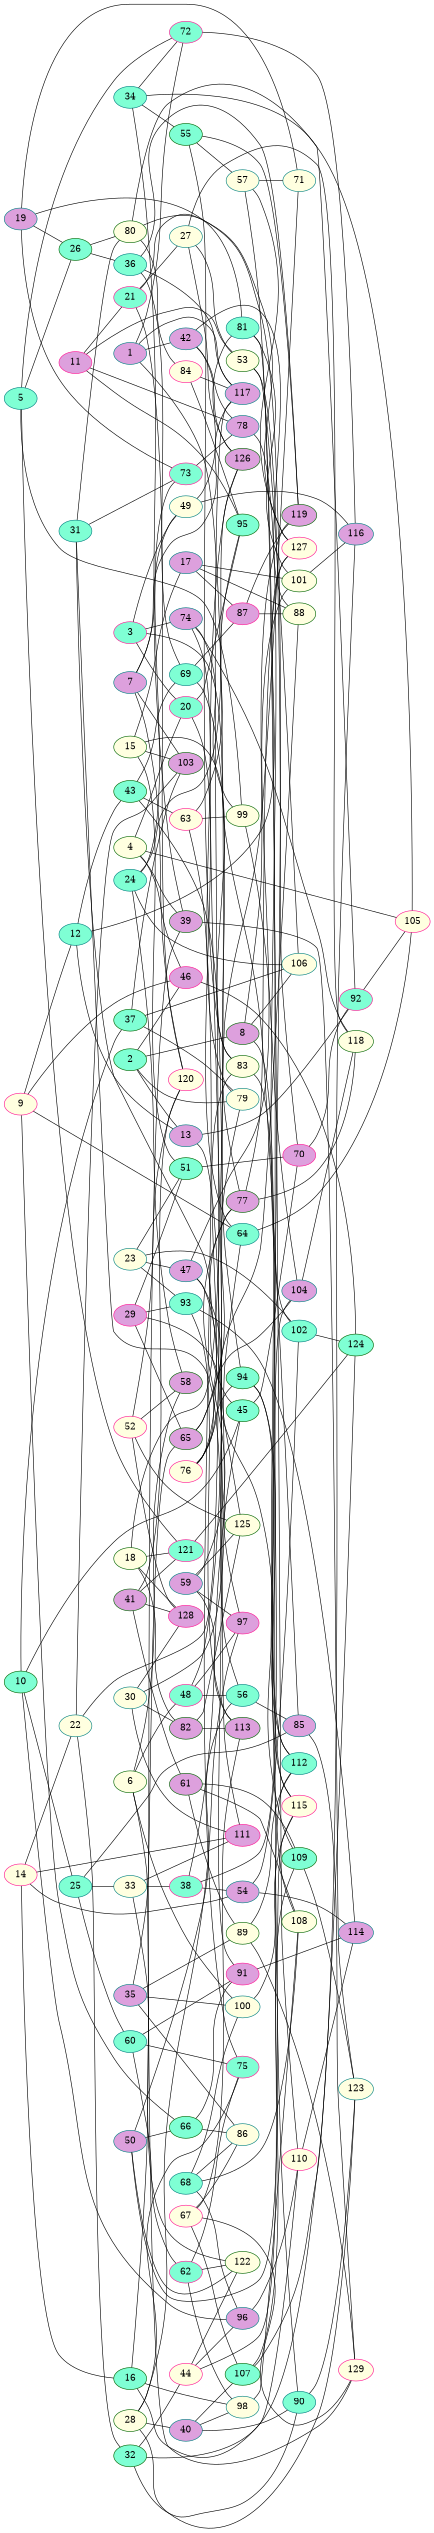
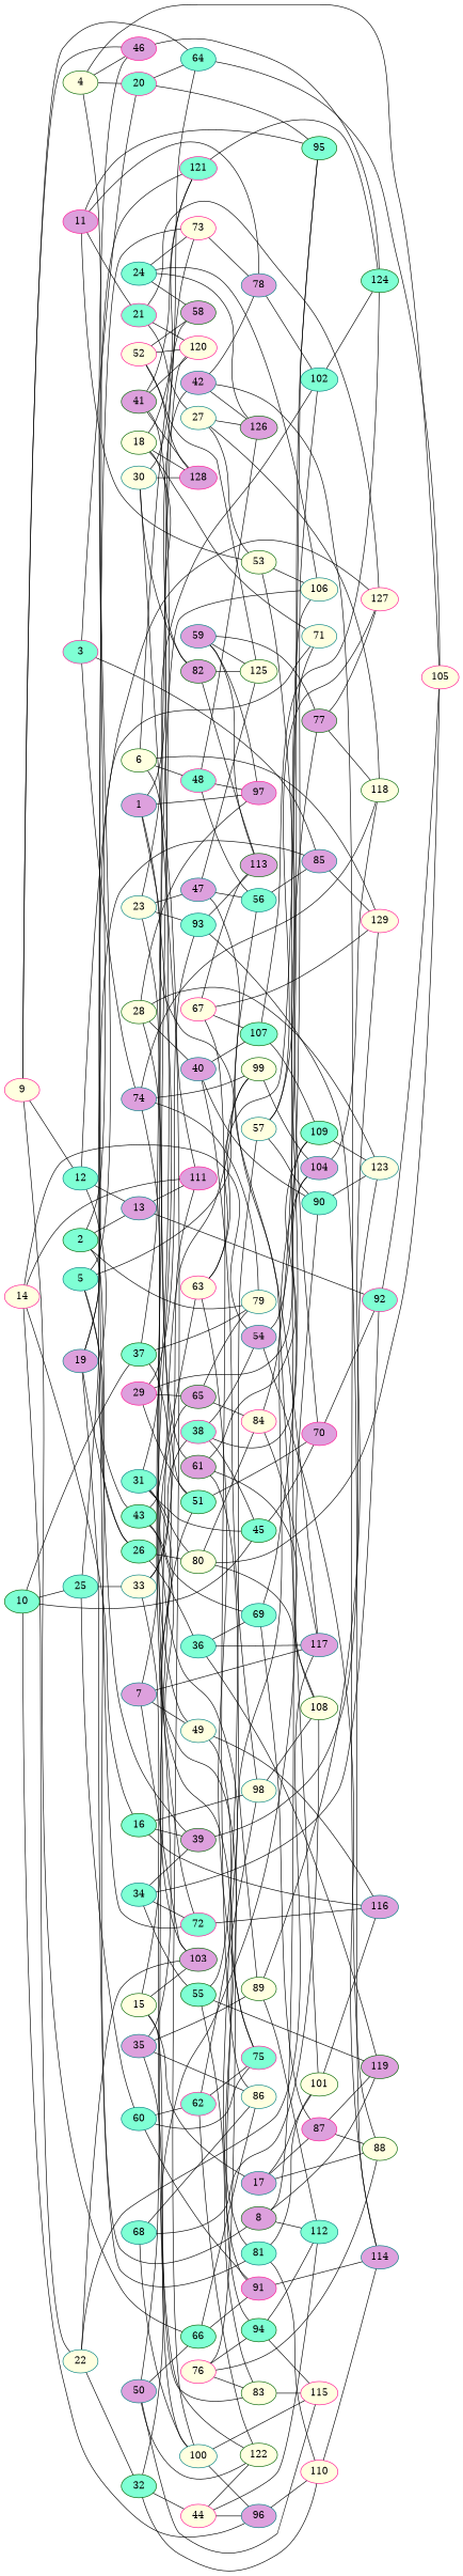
  graph {
    rankdir=LR
    node [color=teal fillcolor=aquamarine style=filled]
    1 [fillcolor=plum]
    42 [fillcolor=plum]
    72 [color=deeppink]
    97 [color=deeppink fillcolor=plum]
    117 [fillcolor=plum]
    78 [fillcolor=plum]
    88 [color=darkgreen fillcolor=lightyellow]
    126 [color=darkgreen fillcolor=plum]
    116 [fillcolor=plum]
    2 [color=darkgreen]
    8 [color=darkgreen fillcolor=plum]
    13 [fillcolor=plum]
    46 [color=deeppink fillcolor=plum]
    79 [fillcolor=lightyellow]
    106 [fillcolor=lightyellow]
    112
    119 [color=darkgreen fillcolor=plum]
    92 [color=deeppink]
    111 [color=deeppink fillcolor=plum]
    124 [color=darkgreen]
    3 [color=deeppink]
    20 [color=deeppink]
    49 [fillcolor=lightyellow]
    74 [fillcolor=plum]
    85 [fillcolor=plum]
    64
    95 [color=darkgreen]
    81
    99 [color=darkgreen fillcolor=lightyellow]
    118 [color=darkgreen fillcolor=lightyellow]
    129 [color=deeppink fillcolor=lightyellow]
    4 [color=darkgreen fillcolor=lightyellow]
    39 [color=darkgreen fillcolor=plum]
    105 [color=deeppink fillcolor=lightyellow]
    123 [fillcolor=lightyellow]
    5
    26 [color=darkgreen]
    121 [color=deeppink]
    36
    80 [color=darkgreen fillcolor=lightyellow]
    104 [fillcolor=plum]
    6 [color=darkgreen fillcolor=lightyellow]
    48 [color=deeppink]
    58 [color=darkgreen fillcolor=plum]
    100 [fillcolor=lightyellow]
    56
    115 [color=deeppink fillcolor=lightyellow]
    7 [fillcolor=plum]
    103 [color=darkgreen fillcolor=plum]
    120 [color=deeppink fillcolor=lightyellow]
    71 [fillcolor=lightyellow]
    9 [color=deeppink fillcolor=lightyellow]
    12
    66 [color=darkgreen]
    43 [color=darkgreen]
    127 [color=deeppink fillcolor=lightyellow]
    91 [color=deeppink fillcolor=plum]
    86 [fillcolor=lightyellow]
    10 [color=darkgreen]
    25
    37 [color=darkgreen]
    45 [color=darkgreen]
    96 [fillcolor=plum]
    33 [fillcolor=lightyellow]
    60
    70 [color=deeppink fillcolor=plum]
    110 [color=deeppink fillcolor=lightyellow]
    11 [color=deeppink fillcolor=plum]
    21 [color=deeppink]
    53 [color=darkgreen fillcolor=lightyellow]
    27 [fillcolor=lightyellow]
    102
    69
    63 [color=deeppink fillcolor=lightyellow]
    94 [color=darkgreen]
    14 [color=deeppink fillcolor=lightyellow]
    16 [color=darkgreen]
    22 [fillcolor=lightyellow]
    54 [fillcolor=plum]
    98 [fillcolor=lightyellow]
    32 [color=darkgreen]
    114 [fillcolor=plum]
    15 [color=darkgreen fillcolor=lightyellow]
    17 [fillcolor=plum]
    51 [color=darkgreen]
    83 [color=darkgreen fillcolor=lightyellow]
    87 [color=deeppink fillcolor=plum]
    101 [color=darkgreen fillcolor=lightyellow]
    108 [color=darkgreen fillcolor=lightyellow]
    18 [color=darkgreen fillcolor=lightyellow]
    82 [color=darkgreen fillcolor=plum]
    128 [color=deeppink fillcolor=plum]
    125 [color=darkgreen fillcolor=lightyellow]
    113 [color=darkgreen fillcolor=plum]
    19 [fillcolor=plum]
-   73 [color=deeppink]
+   73 [color=deeppink fillcolor=lightyellow]
    44 [color=deeppink fillcolor=lightyellow]
    90
    23 [fillcolor=lightyellow]
    47 [fillcolor=plum]
    93
    24
    38 [color=deeppink]
    122 [color=darkgreen fillcolor=lightyellow]
    75 [color=deeppink]
    62 [color=deeppink]
    28 [color=darkgreen fillcolor=lightyellow]
    40 [fillcolor=plum]
    107 [color=darkgreen]
    29 [color=deeppink fillcolor=plum]
    65 [color=darkgreen fillcolor=plum]
    109 [color=darkgreen]
    84 [color=deeppink fillcolor=lightyellow]
    30 [fillcolor=lightyellow]
    31
    34
    55 [color=darkgreen]
    57 [fillcolor=lightyellow]
    35 [fillcolor=plum]
    89 [color=darkgreen fillcolor=lightyellow]
    77 [color=darkgreen fillcolor=plum]
    41 [color=darkgreen fillcolor=plum]
    61 [color=darkgreen fillcolor=plum]
    50 [fillcolor=plum]
    52 [color=deeppink fillcolor=lightyellow]
    59 [fillcolor=plum]
    67 [color=deeppink fillcolor=lightyellow]
    68
    76 [color=deeppink fillcolor=lightyellow]
    1 -- 42
    1 -- 72
    1 -- 97
    1 -- 117
    42 -- 78
    42 -- 88
    42 -- 126
    72 -- 116
    78 -- 102
    2 -- 8
    2 -- 13
    2 -- 46
    2 -- 79
    8 -- 106
    8 -- 112
    8 -- 119
    13 -- 92
    13 -- 111
    46 -- 124
    92 -- 105
    3 -- 20
-   3 -- 49
+   74 -- 49
    3 -- 74
    3 -- 85
    20 -- 64
    20 -- 95
    49 -- 116
    49 -- 81
    74 -- 79
    74 -- 99
    74 -- 118
    85 -- 129
    64 -- 105
    81 -- 110
    81 -- 101
    99 -- 104
    4 -- 46
    4 -- 20
    4 -- 39
    4 -- 105
    39 -- 123
    5 -- 72
    5 -- 99
    5 -- 26
    5 -- 121
    26 -- 36
    26 -- 80
    121 -- 124
    36 -- 117
    36 -- 119
    36 -- 69
    80 -- 105
    80 -- 108
    80 -- 84
    104 -- 118
    6 -- 129
    6 -- 48
    6 -- 58
    6 -- 100
    48 -- 97
    48 -- 126
    48 -- 56
    100 -- 115
    56 -- 85
    7 -- 117
    7 -- 49
    7 -- 103
    7 -- 120
    9 -- 46
    9 -- 64
    9 -- 12
    9 -- 66
    12 -- 13
    12 -- 43
    12 -- 127
    66 -- 91
    66 -- 86
    43 -- 69
    43 -- 63
    43 -- 94
    91 -- 114
    10 -- 25
    10 -- 37
    10 -- 45
    10 -- 96
    25 -- 85
    25 -- 33
    25 -- 60
    37 -- 79
    37 -- 106
    37 -- 103
    45 -- 70
    96 -- 110
    33 -- 111
    33 -- 38
    33 -- 122
    60 -- 91
    60 -- 75
    60 -- 62
    70 -- 92
    110 -- 114
    11 -- 78
    11 -- 95
    11 -- 21
    11 -- 53
    21 -- 120
    21 -- 127
    21 -- 27
    53 -- 106
    53 -- 70
    27 -- 126
    27 -- 118
    27 -- 53
    102 -- 124
    69 -- 87
    69 -- 77
    63 -- 95
    63 -- 99
    63 -- 75
    94 -- 112
    94 -- 115
    14 -- 111
    14 -- 16
    14 -- 22
    14 -- 54
    16 -- 116
    16 -- 39
    16 -- 98
    22 -- 117
    22 -- 103
    22 -- 32
    54 -- 102
    54 -- 114
    98 -- 108
    32 -- 110
    32 -- 44
    32 -- 90
    15 -- 103
    15 -- 17
    15 -- 51
    15 -- 83
    17 -- 88
    17 -- 87
    17 -- 101
    51 -- 70
    83 -- 115
    87 -- 88
    87 -- 119
    101 -- 116
    18 -- 121
    18 -- 71
    18 -- 82
    18 -- 128
    82 -- 125
    82 -- 113
    19 -- 81
    19 -- 26
    19 -- 71
    19 -- 73
    73 -- 78
    44 -- 112
    44 -- 96
    44 -- 122
    90 -- 123
    23 -- 102
    23 -- 51
    23 -- 47
    23 -- 93
    47 -- 56
    47 -- 101
    47 -- 125
    93 -- 114
    93 -- 113
    24 -- 126
    24 -- 106
    24 -- 58
    24 -- 73
    38 -- 104
    38 -- 45
    38 -- 54
    62 -- 98
    62 -- 122
    62 -- 75
    28 -- 97
    28 -- 123
    28 -- 75
    28 -- 40
    40 -- 98
    40 -- 90
    40 -- 107
    107 -- 124
    107 -- 109
    29 -- 51
    29 -- 93
    29 -- 65
    29 -- 109
    65 -- 79
-   65 -- 77
+   65 -- 84
    109 -- 123
    84 -- 117
    84 -- 95
    30 -- 111
    30 -- 64
    30 -- 82
    30 -- 128
    31 -- 80
    31 -- 91
    31 -- 45
    31 -- 73
    34 -- 72
    34 -- 92
    34 -- 39
    34 -- 55
    55 -- 119
    55 -- 83
    55 -- 57
    57 -- 71
    57 -- 127
    57 -- 90
    35 -- 100
    35 -- 86
    35 -- 65
    35 -- 89
    89 -- 112
    89 -- 129
    77 -- 118
    77 -- 127
    41 -- 121
    41 -- 120
    41 -- 128
    41 -- 61
    61 -- 108
    61 -- 109
    61 -- 89
    50 -- 56
    50 -- 115
    50 -- 66
    50 -- 122
    52 -- 58
    52 -- 120
    52 -- 128
    52 -- 125
    59 -- 97
    59 -- 125
    59 -- 113
    59 -- 77
    67 -- 129
    67 -- 86
    67 -- 113
    67 -- 107
    68 -- 100
    68 -- 86
-   68 -- 96
+   100 -- 96
    68 -- 108
    76 -- 88
    76 -- 104
    76 -- 94
    76 -- 83
  }
